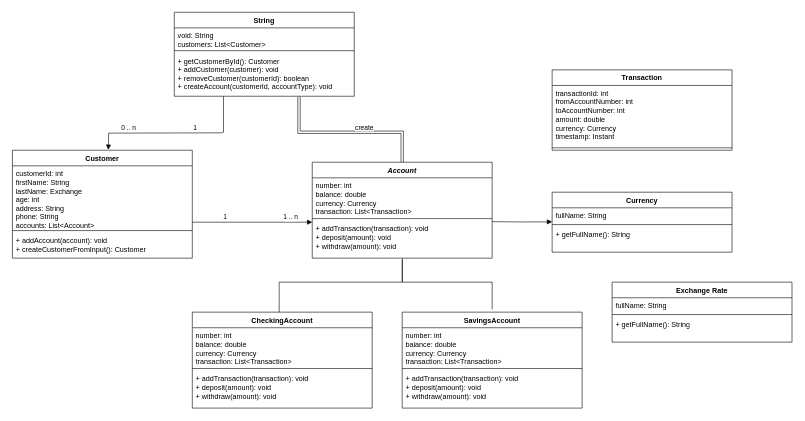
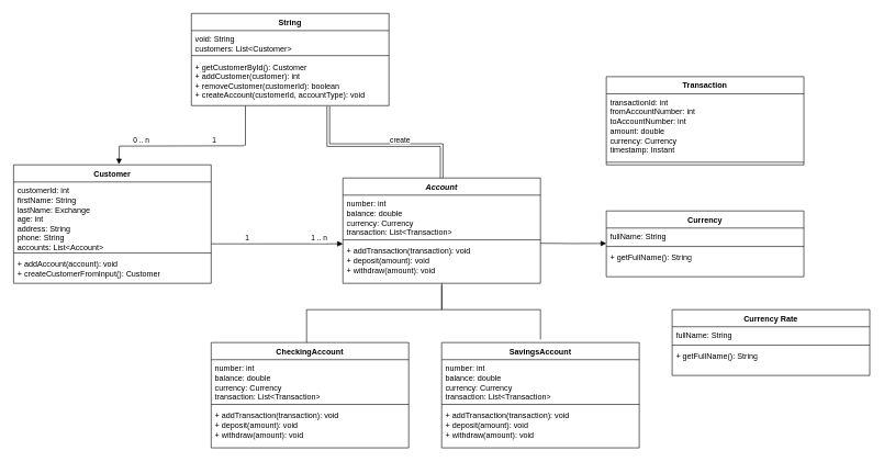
  <mxCell id="0" />
  <mxCell id="1" parent="0" />
  <mxCell id="2" style="edgeStyle=orthogonalEdgeStyle;rounded=0;orthogonalLoop=1;jettySize=auto;html=1;strokeColor=none;" edge="1" parent="1"><mxGeometry relative="1" as="geometry"><mxPoint x="440" y="220" as="targetPoint" /><mxPoint x="440" y="160" as="sourcePoint" /><Array as="points"><mxPoint x="440" y="170" /><mxPoint x="440" y="170" /></Array></mxGeometry></mxCell>
  <mxCell id="3" value="String" style="swimlane;fontStyle=1;align=center;verticalAlign=top;childLayout=stackLayout;horizontal=1;startSize=26;horizontalStack=0;resizeParent=1;resizeParentMax=0;resizeLast=0;collapsible=1;marginBottom=0;whiteSpace=wrap;html=1;" vertex="1" parent="1"><mxGeometry x="290" y="20" width="300" height="140" as="geometry" /></mxCell>
  <mxCell id="4" value="void: String&lt;br&gt;customers: List&amp;lt;Customer&amp;gt;&lt;br&gt;" style="text;strokeColor=none;fillColor=none;align=left;verticalAlign=top;spacingLeft=4;spacingRight=4;overflow=hidden;rotatable=0;points=[[0,0.5],[1,0.5]];portConstraint=eastwest;whiteSpace=wrap;html=1;" vertex="1" parent="3"><mxGeometry y="26" width="300" height="34" as="geometry" /></mxCell>
  <mxCell id="5" value="" style="line;strokeWidth=1;fillColor=none;align=left;verticalAlign=middle;spacingTop=-1;spacingLeft=3;spacingRight=3;rotatable=0;labelPosition=right;points=[];portConstraint=eastwest;strokeColor=inherit;" vertex="1" parent="3"><mxGeometry y="60" width="300" height="8" as="geometry" /></mxCell>
- <mxCell id="6" value="+ getCustomerById(): Customer&lt;br&gt;+ addCustomer(customer): void&lt;br&gt;+ removeCustomer(customerId): boolean&lt;br&gt;+ createAccount(customerId, accountType): void" style="text;strokeColor=none;fillColor=none;align=left;verticalAlign=top;spacingLeft=4;spacingRight=4;overflow=hidden;rotatable=0;points=[[0,0.5],[1,0.5]];portConstraint=eastwest;whiteSpace=wrap;html=1;" vertex="1" parent="3"><mxGeometry y="68" width="300" height="72" as="geometry" /></mxCell>
+ <mxCell id="6" value="+ getCustomerById(): Customer&lt;br&gt;+ addCustomer(customer): int&lt;br&gt;+ removeCustomer(customerId): boolean&lt;br&gt;+ createAccount(customerId, accountType): void" style="text;strokeColor=none;fillColor=none;align=left;verticalAlign=top;spacingLeft=4;spacingRight=4;overflow=hidden;rotatable=0;points=[[0,0.5],[1,0.5]];portConstraint=eastwest;whiteSpace=wrap;html=1;" vertex="1" parent="3"><mxGeometry y="68" width="300" height="72" as="geometry" /></mxCell>
  <mxCell id="7" value="Customer" style="swimlane;fontStyle=1;align=center;verticalAlign=top;childLayout=stackLayout;horizontal=1;startSize=26;horizontalStack=0;resizeParent=1;resizeParentMax=0;resizeLast=0;collapsible=1;marginBottom=0;whiteSpace=wrap;html=1;" vertex="1" parent="1"><mxGeometry x="20" y="250" width="300" height="180" as="geometry" /></mxCell>
  <mxCell id="8" value="customerId: int&lt;br&gt;firstName: String&lt;br&gt;lastName: Exchange&lt;br&gt;age: int&lt;br&gt;address: String&lt;br&gt;phone: String&lt;br&gt;accounts: List&amp;lt;Account&amp;gt;" style="text;strokeColor=none;fillColor=none;align=left;verticalAlign=top;spacingLeft=4;spacingRight=4;overflow=hidden;rotatable=0;points=[[0,0.5],[1,0.5]];portConstraint=eastwest;whiteSpace=wrap;html=1;" vertex="1" parent="7"><mxGeometry y="26" width="300" height="104" as="geometry" /></mxCell>
  <mxCell id="9" value="" style="line;strokeWidth=1;fillColor=none;align=left;verticalAlign=middle;spacingTop=-1;spacingLeft=3;spacingRight=3;rotatable=0;labelPosition=right;points=[];portConstraint=eastwest;strokeColor=inherit;" vertex="1" parent="7"><mxGeometry y="130" width="300" height="8" as="geometry" /></mxCell>
  <mxCell id="10" value="+&amp;nbsp;addAccount(account): void&lt;br data-darkreader-inline-border=&quot;&quot; style=&quot;border-color: var(--darkreader-border--border-color); --darkreader-inline-border: var(--darkreader-border--darkreader-border--border-color);&quot;&gt;+&amp;nbsp;createCustomerFromInput(): Customer" style="text;strokeColor=none;fillColor=none;align=left;verticalAlign=top;spacingLeft=4;spacingRight=4;overflow=hidden;rotatable=0;points=[[0,0.5],[1,0.5]];portConstraint=eastwest;whiteSpace=wrap;html=1;" vertex="1" parent="7"><mxGeometry y="138" width="300" height="42" as="geometry" /></mxCell>
  <mxCell id="11" value="" style="endArrow=block;endFill=1;html=1;edgeStyle=orthogonalEdgeStyle;align=left;verticalAlign=top;rounded=0;entryX=0.489;entryY=0.001;entryDx=0;entryDy=0;entryPerimeter=0;" edge="1" parent="1"><mxGeometry x="-1" y="27" relative="1" as="geometry"><mxPoint x="370" y="221" as="sourcePoint" /><mxPoint x="180" y="249.23" as="targetPoint" /><mxPoint x="18" y="-7" as="offset" /></mxGeometry></mxCell>
  <mxCell id="12" value="1" style="edgeLabel;resizable=0;html=1;align=left;verticalAlign=bottom;" connectable="0" vertex="1" parent="11"><mxGeometry x="-1" relative="1" as="geometry"><mxPoint y="149" as="offset" /></mxGeometry></mxCell>
  <mxCell id="13" value="" style="endArrow=none;html=1;edgeStyle=orthogonalEdgeStyle;rounded=0;entryX=0.5;entryY=1.002;entryDx=0;entryDy=0;entryPerimeter=0;" edge="1" parent="1"><mxGeometry relative="1" as="geometry"><mxPoint x="370" y="219.97" as="sourcePoint" /><mxPoint x="372" y="160.114" as="targetPoint" /><Array as="points"><mxPoint x="372" y="219.97" /></Array></mxGeometry></mxCell>
  <mxCell id="14" value="0 .. n" style="edgeLabel;resizable=0;html=1;align=left;verticalAlign=bottom;" connectable="0" vertex="1" parent="1"><mxGeometry x="200" y="220" as="geometry" /></mxCell>
  <mxCell id="15" value="&lt;i style=&quot;&quot;&gt;Account&lt;/i&gt;" style="swimlane;fontStyle=1;align=center;verticalAlign=top;childLayout=stackLayout;horizontal=1;startSize=26;horizontalStack=0;resizeParent=1;resizeParentMax=0;resizeLast=0;collapsible=1;marginBottom=0;whiteSpace=wrap;html=1;" vertex="1" parent="1"><mxGeometry x="520" y="270" width="300" height="160" as="geometry" /></mxCell>
  <mxCell id="16" value="number: int&lt;br&gt;balance: double&lt;br&gt;currency: Currency&lt;br&gt;transaction: List&amp;lt;Transaction&amp;gt;" style="text;strokeColor=none;fillColor=none;align=left;verticalAlign=top;spacingLeft=4;spacingRight=4;overflow=hidden;rotatable=0;points=[[0,0.5],[1,0.5]];portConstraint=eastwest;whiteSpace=wrap;html=1;" vertex="1" parent="15"><mxGeometry y="26" width="300" height="64" as="geometry" /></mxCell>
  <mxCell id="17" value="" style="line;strokeWidth=1;fillColor=none;align=left;verticalAlign=middle;spacingTop=-1;spacingLeft=3;spacingRight=3;rotatable=0;labelPosition=right;points=[];portConstraint=eastwest;strokeColor=inherit;" vertex="1" parent="15"><mxGeometry y="90" width="300" height="8" as="geometry" /></mxCell>
  <mxCell id="18" value="+&amp;nbsp;addTransaction(transaction): void&lt;br&gt;+ deposit(amount): void&lt;br&gt;+ withdraw(amount): void" style="text;strokeColor=none;fillColor=none;align=left;verticalAlign=top;spacingLeft=4;spacingRight=4;overflow=hidden;rotatable=0;points=[[0,0.5],[1,0.5]];portConstraint=eastwest;whiteSpace=wrap;html=1;" vertex="1" parent="15"><mxGeometry y="98" width="300" height="62" as="geometry" /></mxCell>
  <mxCell id="19" value="" style="endArrow=none;html=1;edgeStyle=orthogonalEdgeStyle;rounded=0;exitX=0.693;exitY=1.011;exitDx=0;exitDy=0;exitPerimeter=0;entryX=0.5;entryY=0;entryDx=0;entryDy=0;shape=link;" edge="1" parent="1" source="6" target="15"><mxGeometry relative="1" as="geometry"><mxPoint x="720" y="70" as="sourcePoint" /><mxPoint x="620" y="270" as="targetPoint" /><Array as="points"><mxPoint x="498" y="220" /><mxPoint x="670" y="220" /></Array></mxGeometry></mxCell>
  <mxCell id="20" value="create" style="edgeLabel;resizable=0;html=1;align=left;verticalAlign=bottom;" connectable="0" vertex="1" parent="1"><mxGeometry x="590" y="220" as="geometry" /></mxCell>
  <mxCell id="21" value="" style="endArrow=block;endFill=1;html=1;edgeStyle=orthogonalEdgeStyle;align=left;verticalAlign=top;rounded=0;entryX=0;entryY=0.032;entryDx=0;entryDy=0;entryPerimeter=0;exitX=1;exitY=0.904;exitDx=0;exitDy=0;exitPerimeter=0;" edge="1" parent="1" source="8" target="18"><mxGeometry x="-1" y="27" relative="1" as="geometry"><mxPoint x="490" y="520" as="sourcePoint" /><mxPoint x="220" y="520" as="targetPoint" /><mxPoint x="18" y="-7" as="offset" /></mxGeometry></mxCell>
  <mxCell id="22" value="1" style="edgeLabel;resizable=0;html=1;align=left;verticalAlign=bottom;" connectable="0" vertex="1" parent="21"><mxGeometry x="-1" relative="1" as="geometry"><mxPoint y="-150" as="offset" /></mxGeometry></mxCell>
  <mxCell id="23" value="1 .. n" style="edgeLabel;resizable=0;html=1;align=left;verticalAlign=bottom;" connectable="0" vertex="1" parent="1"><mxGeometry x="470" y="370" as="geometry" /></mxCell>
  <mxCell id="24" value="CheckingAccount" style="swimlane;fontStyle=1;align=center;verticalAlign=top;childLayout=stackLayout;horizontal=1;startSize=26;horizontalStack=0;resizeParent=1;resizeParentMax=0;resizeLast=0;collapsible=1;marginBottom=0;whiteSpace=wrap;html=1;" vertex="1" parent="1"><mxGeometry x="320" y="520" width="300" height="160" as="geometry" /></mxCell>
  <mxCell id="25" value="number: int&lt;br&gt;balance: double&lt;br&gt;currency: Currency&lt;br&gt;transaction: List&amp;lt;Transaction&amp;gt;" style="text;strokeColor=none;fillColor=none;align=left;verticalAlign=top;spacingLeft=4;spacingRight=4;overflow=hidden;rotatable=0;points=[[0,0.5],[1,0.5]];portConstraint=eastwest;whiteSpace=wrap;html=1;" vertex="1" parent="24"><mxGeometry y="26" width="300" height="64" as="geometry" /></mxCell>
  <mxCell id="26" value="" style="line;strokeWidth=1;fillColor=none;align=left;verticalAlign=middle;spacingTop=-1;spacingLeft=3;spacingRight=3;rotatable=0;labelPosition=right;points=[];portConstraint=eastwest;strokeColor=inherit;" vertex="1" parent="24"><mxGeometry y="90" width="300" height="8" as="geometry" /></mxCell>
  <mxCell id="27" value="+&amp;nbsp;addTransaction(transaction): void&lt;br&gt;+ deposit(amount): void&lt;br&gt;+ withdraw(amount): void" style="text;strokeColor=none;fillColor=none;align=left;verticalAlign=top;spacingLeft=4;spacingRight=4;overflow=hidden;rotatable=0;points=[[0,0.5],[1,0.5]];portConstraint=eastwest;whiteSpace=wrap;html=1;" vertex="1" parent="24"><mxGeometry y="98" width="300" height="62" as="geometry" /></mxCell>
  <mxCell id="28" value="SavingsAccount" style="swimlane;fontStyle=1;align=center;verticalAlign=top;childLayout=stackLayout;horizontal=1;startSize=26;horizontalStack=0;resizeParent=1;resizeParentMax=0;resizeLast=0;collapsible=1;marginBottom=0;whiteSpace=wrap;html=1;" vertex="1" parent="1"><mxGeometry x="670" y="520" width="300" height="160" as="geometry" /></mxCell>
  <mxCell id="29" value="number: int&lt;br&gt;balance: double&lt;br&gt;currency: Currency&lt;br&gt;transaction: List&amp;lt;Transaction&amp;gt;" style="text;strokeColor=none;fillColor=none;align=left;verticalAlign=top;spacingLeft=4;spacingRight=4;overflow=hidden;rotatable=0;points=[[0,0.5],[1,0.5]];portConstraint=eastwest;whiteSpace=wrap;html=1;" vertex="1" parent="28"><mxGeometry y="26" width="300" height="64" as="geometry" /></mxCell>
  <mxCell id="30" value="" style="line;strokeWidth=1;fillColor=none;align=left;verticalAlign=middle;spacingTop=-1;spacingLeft=3;spacingRight=3;rotatable=0;labelPosition=right;points=[];portConstraint=eastwest;strokeColor=inherit;" vertex="1" parent="28"><mxGeometry y="90" width="300" height="8" as="geometry" /></mxCell>
  <mxCell id="31" value="+&amp;nbsp;addTransaction(transaction): void&lt;br&gt;+ deposit(amount): void&lt;br&gt;+ withdraw(amount): void" style="text;strokeColor=none;fillColor=none;align=left;verticalAlign=top;spacingLeft=4;spacingRight=4;overflow=hidden;rotatable=0;points=[[0,0.5],[1,0.5]];portConstraint=eastwest;whiteSpace=wrap;html=1;" vertex="1" parent="28"><mxGeometry y="98" width="300" height="62" as="geometry" /></mxCell>
  <mxCell id="32" value="" style="endArrow=none;html=1;edgeStyle=orthogonalEdgeStyle;rounded=0;entryX=0.5;entryY=0;entryDx=0;entryDy=0;exitX=0.517;exitY=1.041;exitDx=0;exitDy=0;exitPerimeter=0;" edge="1" parent="1"><mxGeometry relative="1" as="geometry"><mxPoint x="670" y="432.542" as="sourcePoint" /><mxPoint x="464.9" y="520" as="targetPoint" /><Array as="points"><mxPoint x="670" y="470" /><mxPoint x="465" y="470" /></Array></mxGeometry></mxCell>
  <mxCell id="33" value="" style="endArrow=none;html=1;edgeStyle=orthogonalEdgeStyle;rounded=0;entryX=0.5;entryY=0;entryDx=0;entryDy=0;exitX=0.501;exitY=1.074;exitDx=0;exitDy=0;exitPerimeter=0;" edge="1" parent="1"><mxGeometry relative="1" as="geometry"><mxPoint x="670.3" y="429.998" as="sourcePoint" /><mxPoint x="820" y="515.41" as="targetPoint" /><Array as="points"><mxPoint x="670" y="470" /><mxPoint x="820" y="470" /></Array></mxGeometry></mxCell>
  <mxCell id="34" value="Transaction" style="swimlane;fontStyle=1;align=center;verticalAlign=top;childLayout=stackLayout;horizontal=1;startSize=26;horizontalStack=0;resizeParent=1;resizeParentMax=0;resizeLast=0;collapsible=1;marginBottom=0;whiteSpace=wrap;html=1;" vertex="1" parent="1"><mxGeometry x="920" y="116" width="300" height="134" as="geometry" /></mxCell>
  <mxCell id="35" value="transactionId: int&lt;br&gt;fromAccountNumber: int&lt;br&gt;toAccountNumber: int&lt;br&gt;amount: double&lt;br&gt;currency: Currency&lt;br&gt;timestamp: Instant" style="text;strokeColor=none;fillColor=none;align=left;verticalAlign=top;spacingLeft=4;spacingRight=4;overflow=hidden;rotatable=0;points=[[0,0.5],[1,0.5]];portConstraint=eastwest;whiteSpace=wrap;html=1;" vertex="1" parent="34"><mxGeometry y="26" width="300" height="100" as="geometry" /></mxCell>
  <mxCell id="36" value="" style="line;strokeWidth=1;fillColor=none;align=left;verticalAlign=middle;spacingTop=-1;spacingLeft=3;spacingRight=3;rotatable=0;labelPosition=right;points=[];portConstraint=eastwest;strokeColor=inherit;" vertex="1" parent="34"><mxGeometry y="126" width="300" height="8" as="geometry" /></mxCell>
  <mxCell id="37" value="Currency" style="swimlane;fontStyle=1;align=center;verticalAlign=top;childLayout=stackLayout;horizontal=1;startSize=26;horizontalStack=0;resizeParent=1;resizeParentMax=0;resizeLast=0;collapsible=1;marginBottom=0;whiteSpace=wrap;html=1;" vertex="1" parent="1"><mxGeometry x="920" y="320" width="300" height="100" as="geometry" /></mxCell>
  <mxCell id="38" value="fullName: String" style="text;strokeColor=none;fillColor=none;align=left;verticalAlign=top;spacingLeft=4;spacingRight=4;overflow=hidden;rotatable=0;points=[[0,0.5],[1,0.5]];portConstraint=eastwest;whiteSpace=wrap;html=1;" vertex="1" parent="37"><mxGeometry y="26" width="300" height="24" as="geometry" /></mxCell>
  <mxCell id="39" value="" style="line;strokeWidth=1;fillColor=none;align=left;verticalAlign=middle;spacingTop=-1;spacingLeft=3;spacingRight=3;rotatable=0;labelPosition=right;points=[];portConstraint=eastwest;strokeColor=inherit;" vertex="1" parent="37"><mxGeometry y="50" width="300" height="8" as="geometry" /></mxCell>
  <mxCell id="40" value="+ getFullName(): String" style="text;strokeColor=none;fillColor=none;align=left;verticalAlign=top;spacingLeft=4;spacingRight=4;overflow=hidden;rotatable=0;points=[[0,0.5],[1,0.5]];portConstraint=eastwest;whiteSpace=wrap;html=1;" vertex="1" parent="37"><mxGeometry y="58" width="300" height="42" as="geometry" /></mxCell>
  <mxCell id="41" value="" style="endArrow=block;endFill=1;html=1;edgeStyle=orthogonalEdgeStyle;align=left;verticalAlign=top;rounded=0;entryX=0;entryY=0.5;entryDx=0;entryDy=0;exitX=1;exitY=0.904;exitDx=0;exitDy=0;exitPerimeter=0;" edge="1" parent="1"><mxGeometry x="-1" y="27" relative="1" as="geometry"><mxPoint x="820" y="369.11" as="sourcePoint" /><mxPoint x="920" y="369.45" as="targetPoint" /><mxPoint x="18" y="-7" as="offset" /></mxGeometry></mxCell>
- <mxCell id="42" value="Exchange Rate" style="swimlane;fontStyle=1;align=center;verticalAlign=top;childLayout=stackLayout;horizontal=1;startSize=26;horizontalStack=0;resizeParent=1;resizeParentMax=0;resizeLast=0;collapsible=1;marginBottom=0;whiteSpace=wrap;html=1;" vertex="1" parent="1"><mxGeometry x="1020" y="470" width="300" height="100" as="geometry" /></mxCell>
+ <mxCell id="42" value="Currency Rate" style="swimlane;fontStyle=1;align=center;verticalAlign=top;childLayout=stackLayout;horizontal=1;startSize=26;horizontalStack=0;resizeParent=1;resizeParentMax=0;resizeLast=0;collapsible=1;marginBottom=0;whiteSpace=wrap;html=1;" vertex="1" parent="1"><mxGeometry x="1020" y="470" width="300" height="100" as="geometry" /></mxCell>
  <mxCell id="43" value="fullName: String" style="text;strokeColor=none;fillColor=none;align=left;verticalAlign=top;spacingLeft=4;spacingRight=4;overflow=hidden;rotatable=0;points=[[0,0.5],[1,0.5]];portConstraint=eastwest;whiteSpace=wrap;html=1;" vertex="1" parent="42"><mxGeometry y="26" width="300" height="24" as="geometry" /></mxCell>
  <mxCell id="44" value="" style="line;strokeWidth=1;fillColor=none;align=left;verticalAlign=middle;spacingTop=-1;spacingLeft=3;spacingRight=3;rotatable=0;labelPosition=right;points=[];portConstraint=eastwest;strokeColor=inherit;" vertex="1" parent="42"><mxGeometry y="50" width="300" height="8" as="geometry" /></mxCell>
  <mxCell id="45" value="+ getFullName(): String" style="text;strokeColor=none;fillColor=none;align=left;verticalAlign=top;spacingLeft=4;spacingRight=4;overflow=hidden;rotatable=0;points=[[0,0.5],[1,0.5]];portConstraint=eastwest;whiteSpace=wrap;html=1;" vertex="1" parent="42"><mxGeometry y="58" width="300" height="42" as="geometry" /></mxCell>
